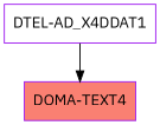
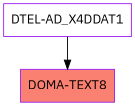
  digraph {
    fontname="IBM Plex Sans"
    node [color=purple shape=box style=filled fontname="IBM Plex Sans"]
    "DTEL-AD_X4DDAT1" [fillcolor=white]
-   "DOMA-TEXT8" [fillcolor=salmon label="DOMA-TEXT4"]
+   "DOMA-TEXT8" [fillcolor=salmon]
    "DTEL-AD_X4DDAT1" -> "DOMA-TEXT8" [style=solid fontname="IBM Plex Sans"]
  }
